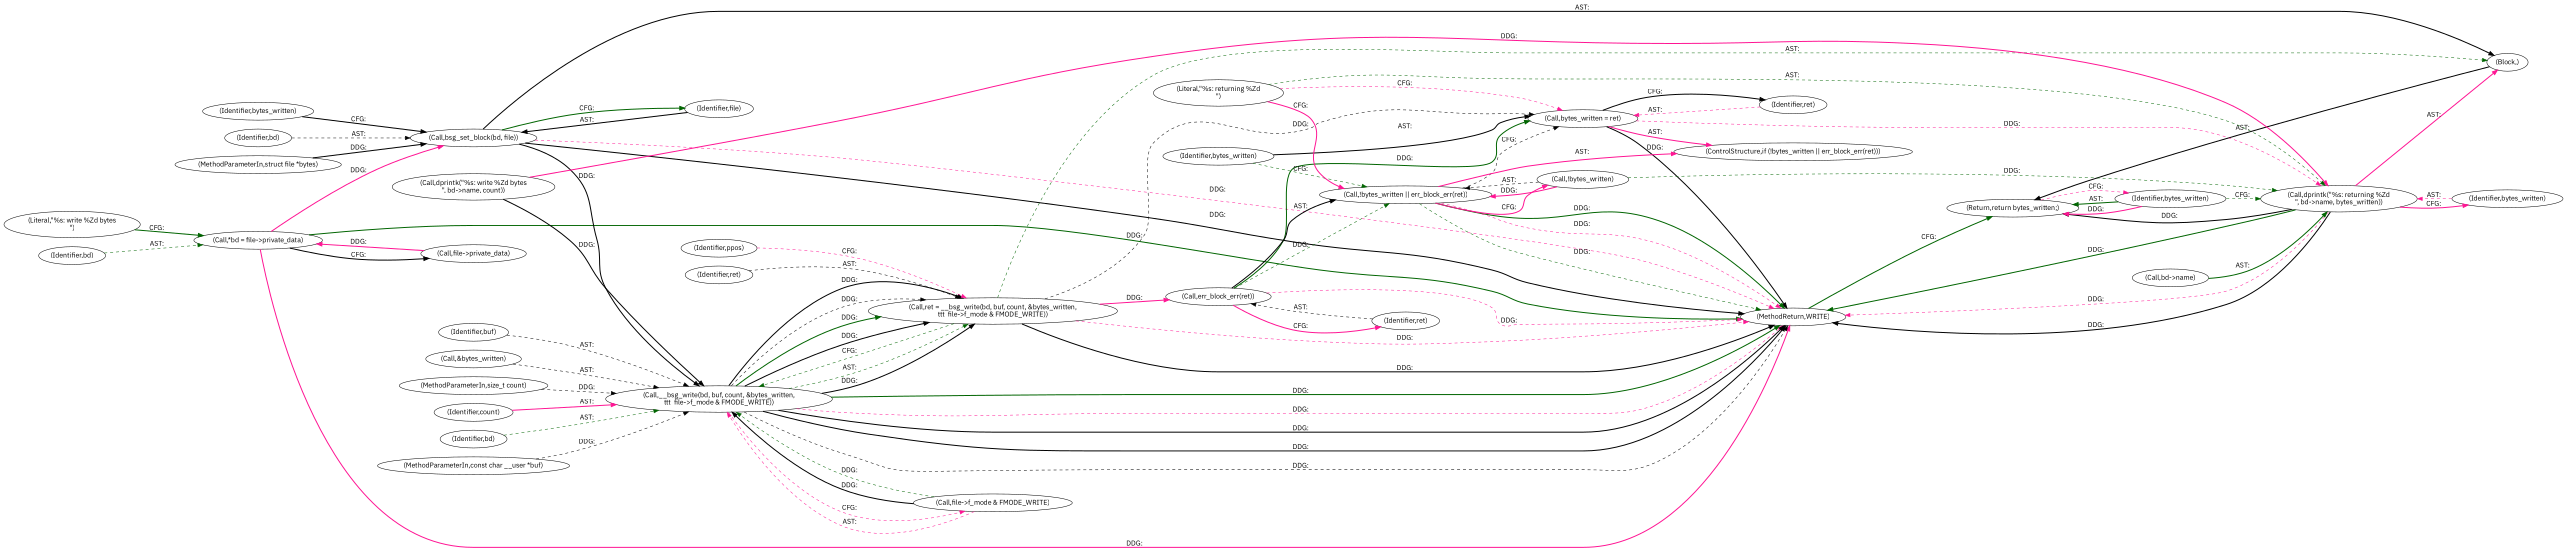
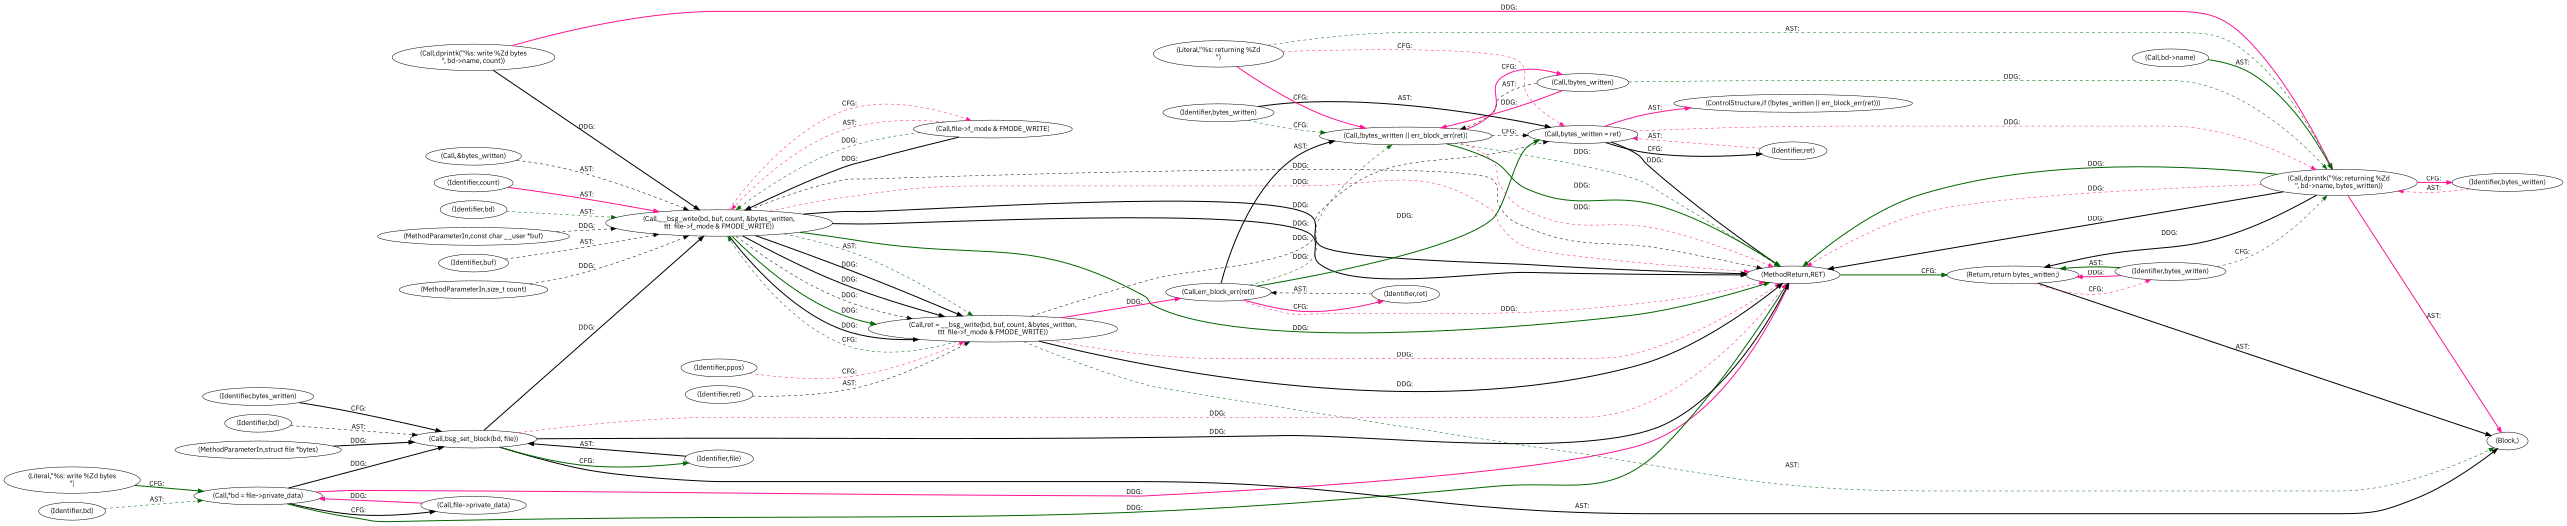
  digraph {
    fontname="IBM Plex Sans"
    rankdir=LR
    node [fontname="IBM Plex Sans"]
    edge [color=black fontname="IBM Plex Sans" style=bold]
    n1 [label="(Call,*bd = file->private_data)"]
    n2 [label="(Call,bsg_set_block(bd, file))"]
    n3 [label="(Call,file->private_data)"]
-   n4 [label="(MethodReturn,WRITE)"]
+   n4 [label="(MethodReturn,RET)"]
    n5 [label="(Block,)"]
    n6 [label="(Call,__bsg_write(bd, buf, count, &bytes_written,\n\t\t\t  file->f_mode & FMODE_WRITE))"]
    n7 [label="(Identifier,file)"]
    n8 [label="(Return,return bytes_written;)"]
    n9 [label="(Call,ret = __bsg_write(bd, buf, count, &bytes_written,\n\t\t\t  file->f_mode & FMODE_WRITE))"]
    n10 [label="(Call,file->f_mode & FMODE_WRITE)"]
    n11 [label="(Call,err_block_err(ret))"]
    n12 [label="(Call,bytes_written = ret)"]
    n13 [label="(Call,!bytes_written || err_block_err(ret))"]
    n14 [label="(Identifier,ret)"]
    n15 [label="(ControlStructure,if (!bytes_written || err_block_err(ret)))"]
    n16 [label="(Call,dprintk(\"%s: returning %Zd\n\", bd->name, bytes_written))"]
    n17 [label="(Identifier,ret)"]
    n18 [label="(Call,!bytes_written)"]
    n19 [label="(Identifier,bytes_written)"]
    n20 [label="(Identifier,bytes_written)"]
    n21 [label="(Literal,\"%s: write %Zd bytes\n\")"]
    n22 [label="(Identifier,bytes_written)"]
    n23 [label="(Identifier,ppos)"]
    n24 [label="(Call,&bytes_written)"]
    n25 [label="(Call,dprintk(\"%s: write %Zd bytes\n\", bd->name, count))"]
    n26 [label="(Identifier,bytes_written)"]
    n27 [label="(Identifier,count)"]
    n28 [label="(Literal,\"%s: returning %Zd\n\")"]
    n29 [label="(Identifier,bd)"]
    n30 [label="(Identifier,bd)"]
    n31 [label="(MethodParameterIn,const char __user *buf)"]
    n32 [label="(Identifier,buf)"]
    n33 [label="(MethodParameterIn,struct file *bytes)"]
    n34 [label="(Call,bd->name)"]
    n35 [label="(Identifier,bd)"]
    n36 [label="(MethodParameterIn,size_t count)"]
    n37 [label="(Identifier,ret)"]
-   n1 -> n2 [color=deeppink label="DDG: "]
+   n1 -> n2 [label="DDG: "]
    n1 -> n3 [label="CFG: "]
    n1 -> n4 [color=deeppink label="DDG: "]
    n1 -> n4 [color=darkgreen label="DDG: "]
    n2 -> n4 [label="DDG: "]
    n2 -> n4 [color=deeppink label="DDG: " style=dashed]
    n2 -> n5 [label="AST: "]
    n2 -> n6 [label="DDG: "]
    n2 -> n7 [color=darkgreen label="CFG: "]
    n3 -> n1 [color=deeppink label="DDG: "]
    n4 -> n8 [color=darkgreen label="CFG: "]
    n6 -> n4 [label="DDG: " style=dashed]
    n6 -> n4 [color=deeppink label="DDG: " style=dashed]
    n6 -> n4 [label="DDG: "]
    n6 -> n4 [label="DDG: "]
    n6 -> n4 [color=darkgreen label="DDG: "]
    n6 -> n9 [color=darkgreen label="AST: " style=dashed]
    n6 -> n9 [label="DDG: "]
    n6 -> n9 [label="DDG: "]
    n6 -> n9 [label="DDG: " style=dashed]
    n6 -> n9 [color=darkgreen label="DDG: "]
    n6 -> n9 [label="DDG: "]
    n6 -> n10 [color=deeppink label="CFG: " style=dashed]
    n7 -> n2 [label="AST: "]
-   n5 -> n8 [label="AST: "]
+   n8 -> n5 [label="AST: "]
    n8 -> n20 [color=deeppink label="CFG: " style=dashed]
    n9 -> n4 [color=deeppink label="DDG: " style=dashed]
    n9 -> n4 [label="DDG: "]
    n9 -> n5 [color=darkgreen label="AST: " style=dashed]
    n9 -> n6 [color=darkgreen label="CFG: " style=dashed]
    n9 -> n11 [color=deeppink label="DDG: "]
    n9 -> n12 [label="DDG: " style=dashed]
    n10 -> n6 [color=deeppink label="AST: " style=dashed]
    n10 -> n6 [color=darkgreen label="DDG: " style=dashed]
    n10 -> n6 [label="DDG: "]
    n11 -> n4 [color=deeppink label="DDG: " style=dashed]
    n11 -> n12 [color=darkgreen label="DDG: "]
    n11 -> n13 [label="AST: "]
    n11 -> n13 [color=darkgreen label="DDG: " style=dashed]
    n11 -> n14 [color=deeppink label="CFG: "]
    n12 -> n4 [label="DDG: "]
    n12 -> n15 [color=deeppink label="AST: "]
    n12 -> n16 [color=deeppink label="DDG: " style=dashed]
    n12 -> n17 [label="CFG: "]
    n13 -> n4 [color=darkgreen label="DDG: " style=dashed]
    n13 -> n4 [color=darkgreen label="DDG: "]
    n13 -> n4 [color=deeppink label="DDG: " style=dashed]
    n13 -> n12 [label="CFG: " style=dashed]
-   n13 -> n15 [color=deeppink label="AST: "]
    n13 -> n18 [color=deeppink label="CFG: "]
    n14 -> n11 [label="AST: " style=dashed]
    n16 -> n4 [color=darkgreen label="DDG: "]
    n16 -> n4 [color=deeppink label="DDG: " style=dashed]
    n16 -> n4 [label="DDG: "]
    n16 -> n5 [color=deeppink label="AST: "]
    n16 -> n8 [label="DDG: "]
    n16 -> n19 [color=deeppink label="CFG: "]
    n17 -> n12 [color=deeppink label="AST: " style=dashed]
    n18 -> n13 [label="AST: " style=dashed]
    n18 -> n13 [color=deeppink label="DDG: "]
    n18 -> n16 [color=darkgreen label="DDG: " style=dashed]
    n19 -> n16 [color=deeppink label="AST: " style=dashed]
    n20 -> n8 [color=darkgreen label="AST: "]
    n20 -> n8 [color=deeppink label="DDG: "]
    n20 -> n16 [color=darkgreen label="CFG: " style=dashed]
    n21 -> n1 [color=darkgreen label="CFG: "]
    n22 -> n2 [label="CFG: "]
    n23 -> n9 [color=deeppink label="CFG: " style=dashed]
    n24 -> n6 [label="AST: " style=dashed]
    n25 -> n6 [label="DDG: "]
    n25 -> n16 [color=deeppink label="DDG: "]
    n26 -> n12 [label="AST: "]
    n26 -> n13 [color=darkgreen label="CFG: " style=dashed]
    n27 -> n6 [color=deeppink label="AST: "]
    n28 -> n12 [color=deeppink label="CFG: " style=dashed]
    n28 -> n13 [color=deeppink label="CFG: "]
    n28 -> n16 [color=darkgreen label="AST: " style=dashed]
    n29 -> n6 [color=darkgreen label="AST: " style=dashed]
    n30 -> n2 [label="AST: " style=dashed]
    n31 -> n6 [label="DDG: " style=dashed]
    n32 -> n6 [label="AST: " style=dashed]
    n33 -> n2 [label="DDG: "]
    n34 -> n16 [color=darkgreen label="AST: "]
    n35 -> n1 [color=darkgreen label="AST: " style=dashed]
    n36 -> n6 [label="DDG: " style=dashed]
    n37 -> n9 [label="AST: " style=dashed]
  }
